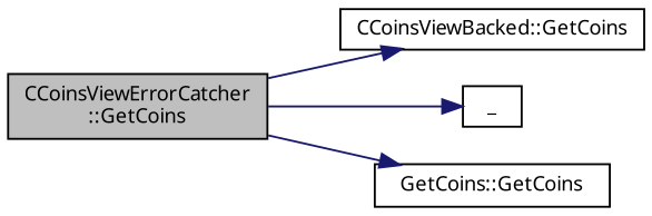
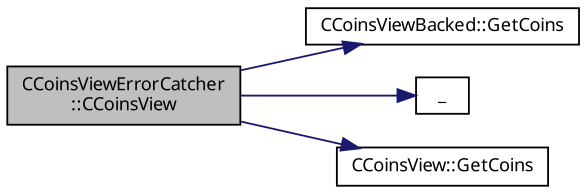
  digraph {
    fontname="Noto Sans"
    rankdir=LR
    node [color=black fillcolor=white fontname="Noto Sans" fontsize=10 shape=record style=filled]
    edge [color=midnightblue fontname="Noto Sans" fontsize=10 labelfontname=Helvetica labelfontsize=10 style=solid]
-   n1 [fillcolor=grey75 fontcolor=black height=0.2 label="CCoinsViewErrorCatcher\l::GetCoins" width=0.4]
+   n1 [fillcolor=grey75 fontcolor=black height=0.2 label="CCoinsViewErrorCatcher\l::CCoinsView" width=0.4]
    n2 [height=0.2 label="CCoinsViewBacked::GetCoins" width=0.4]
    n3 [height=0.2 label=_ width=0.4]
-   n4 [height=0.2 label="GetCoins::GetCoins" width=0.4]
+   n4 [height=0.2 label="CCoinsView::GetCoins" width=0.4]
    n1 -> n2
    n1 -> n3
    n1 -> n4
  }
